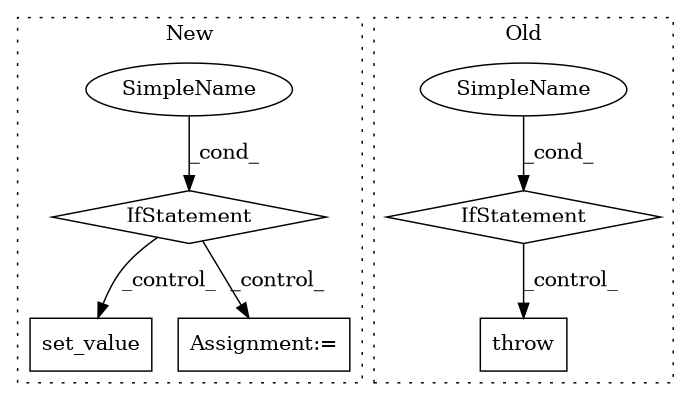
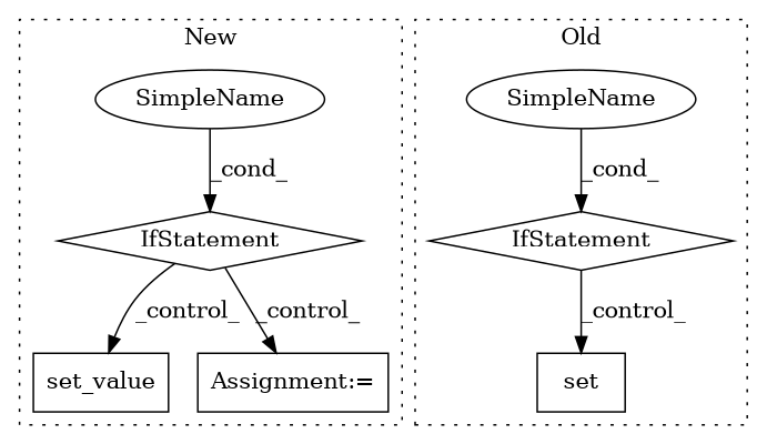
  digraph {
    node [a=25 shape=box]
    n1 [a=32 l="10,1" label=set_value s="8033,8105"]
    n2 [l="4,2" label=IfStatement s="7905,7923" shape=diamond]
    n3 [a=42 label=SimpleName shape=ellipse]
    n4 [a=7 l="89,2" label="Assignment:=" s="8501,8636"]
-   n5 [a=53 l=6 label=throw s=6958]
+   n5 [a=53 l=6 label=set s=6958]
    n6 [l="4,2" label=IfStatement s="6928,6948" shape=diamond]
    n7 [a=42 label=SimpleName shape=ellipse]
    subgraph cluster_1 {
      label=New
      style=dotted
      n1
      n2
      n3
      n4
    }
    subgraph cluster_2 {
      label=Old
      style=dotted
      n5
      n6
      n7
    }
    n2 -> n1 [label=_control_]
    n2 -> n4 [label=_control_]
    n3 -> n2 [label=_cond_]
    n6 -> n5 [label=_control_]
    n7 -> n6 [label=_cond_]
  }
